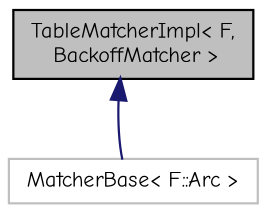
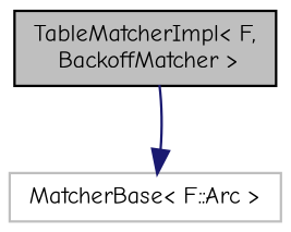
  digraph {
    fontname="Comic Neue"
    node [fontname="Comic Neue" fontsize=10 shape=record style=filled]
    n1 [color=black fillcolor=grey75 fontcolor=black height=0.2 label="TableMatcherImpl\< F,\l BackoffMatcher \>" width=0.4]
    n2 [color=grey75 fillcolor=white height=0.2 label="MatcherBase\< F::Arc \>" width=0.4]
-   n1 -> n2 [color=midnightblue dir=back fontname="Comic Neue" fontsize=10 labelfontname=Helvetica labelfontsize=10 style=solid]
+   n2 -> n1 [color=midnightblue dir=back fontname="Comic Neue" fontsize=10 labelfontname=Helvetica labelfontsize=10 style=solid]
  }
